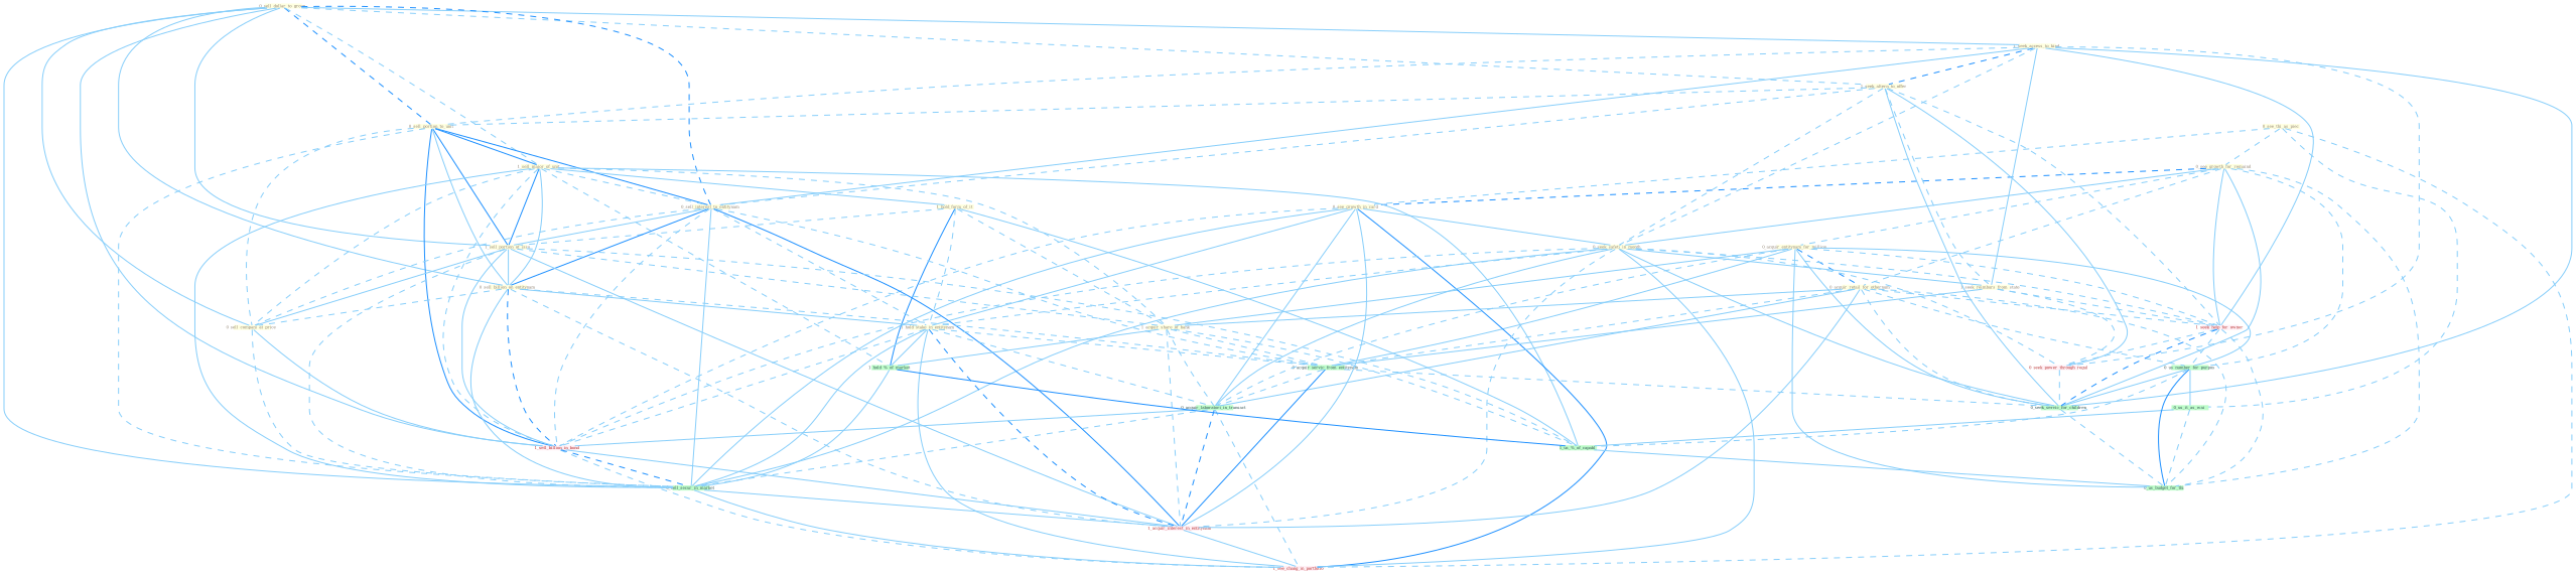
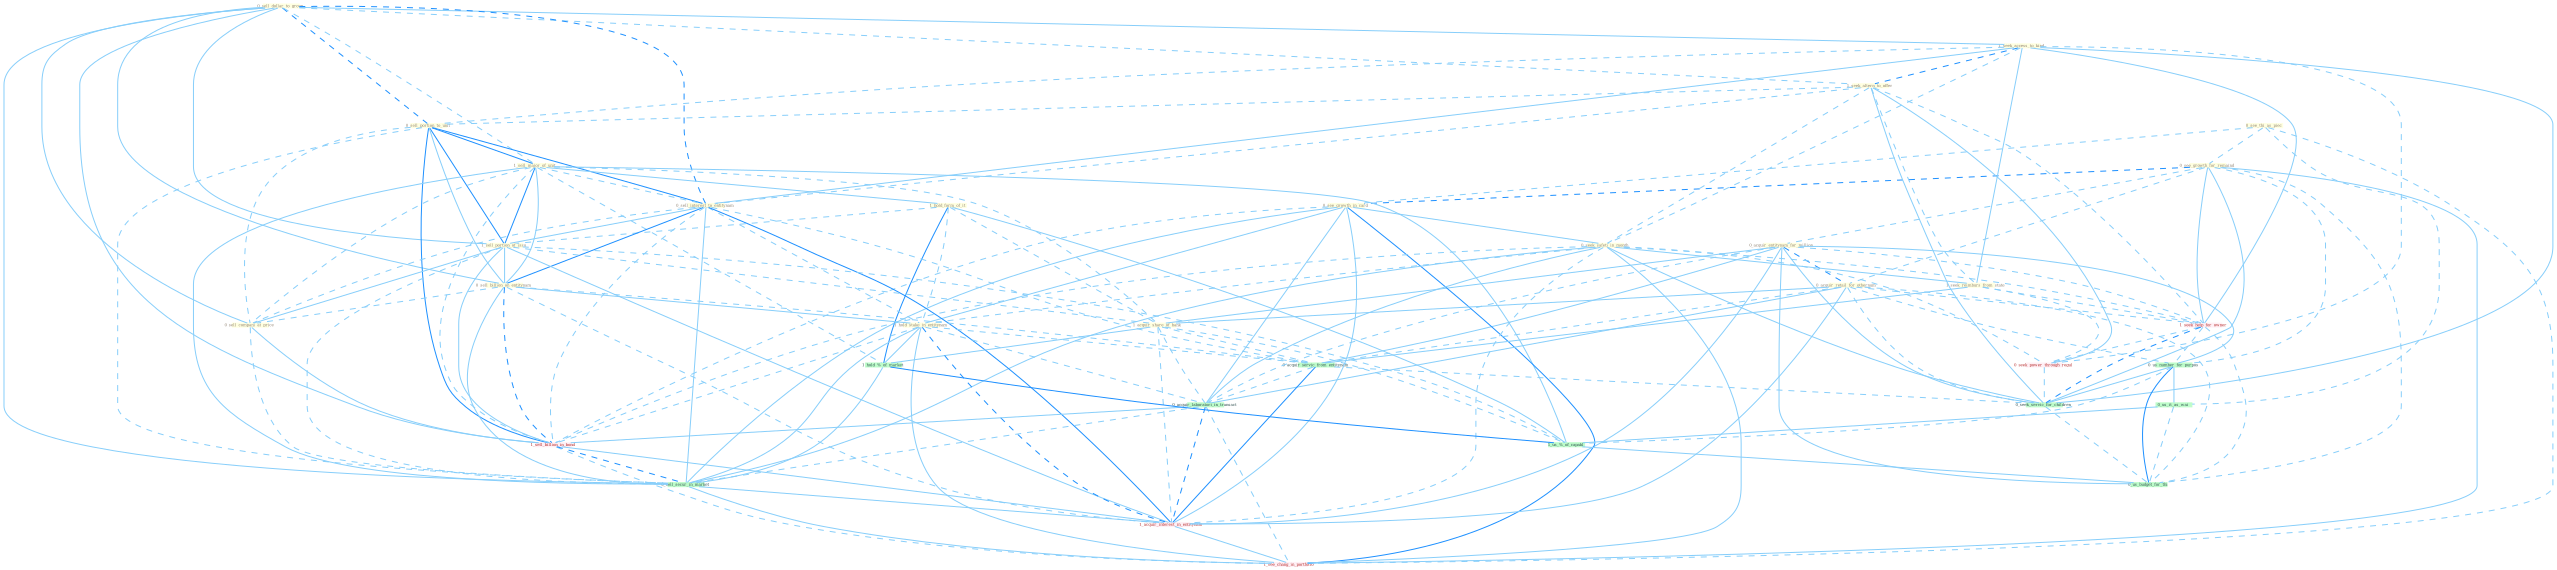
  graph {
    node [color="#ffffe0" fixedsize=true fontcolor="#8b7d6b" fontsize=4 shape=polygon style=filled]
    edge [color="#87cefa" style=dashed w=1]
    "0_sell_dollar_to_group " [height=.06 width=.5]
    "0_see_thi_as_piec " [height=.06 width=.5]
    "0_see_growth_for_remaind " [height=.06 width=.5]
    "0_acquir_entitynam_for_million " [height=.06 width=.5]
    "1_seek_access_to_kind " [height=.06 width=.5]
    "1_seek_altern_to_offer " [height=.06 width=.5]
    "0_sell_portion_to_unit " [height=.06 width=.5]
    "1_sell_major_of_unit " [height=.06 width=.5]
    "0_see_growth_in_card " [height=.06 width=.5]
    "0_acquir_retail_for_othernum " [height=.06 width=.5]
    "1_hold_form_of_it " [height=.06 width=.5]
    "0_seek_safeti_in_month " [height=.06 width=.5]
    "0_sell_interest_to_entitynam " [height=.06 width=.5]
    "1_sell_portion_of_issu " [height=.06 width=.5]
    "1_acquir_share_of_bank " [height=.06 width=.5]
    "0_sell_billion_on_entitynam " [height=.06 width=.5]
    "0_sell_compani_at_price " [height=.06 width=.5]
    "1_seek_reimburs_from_state " [height=.06 width=.5]
    "1_hold_stake_in_entitynam " [height=.06 width=.5]
    "1_seek_help_for_owner " [color="#fff0f5" fontcolor="#b22222" height=.06 width=.5]
    "0_seek_power_through_regul " [color="#fff0f5" fontcolor="#b22222" height=.06 width=.5]
    "1_sell_billion_in_bond " [color="#fff0f5" fontcolor="#b22222" height=.06 width=.5]
    "1_acquir_interest_in_entitynam " [color="#fff0f5" fontcolor="#b22222" height=.06 width=.5]
    "1_see_chang_in_portfolio " [color="#fff0f5" fontcolor="#b22222" height=.06 width=.5]
    "0_sell_secur_in_market " [color="#BDFCC9" fontcolor="#2f4f4f" height=.06 width=.5]
    "0_us_it_as_wai " [color="#BDFCC9" fontcolor="#2f4f4f" height=.06 width=.5]
    "0_us_number_for_purpos " [color="#BDFCC9" fontcolor="#2f4f4f" height=.06 width=.5]
    "0_seek_servic_for_children " [color="#BDFCC9" fontcolor="#2f4f4f" height=.06 width=.5]
    "0_us_budget_for_thi " [color="#BDFCC9" fontcolor="#2f4f4f" height=.06 width=.5]
    "0_acquir_servic_from_entitynam " [color="#BDFCC9" fontcolor="#2f4f4f" height=.06 width=.5]
    "0_acquir_laboratori_in_transact " [color="#BDFCC9" fontcolor="#2f4f4f" height=.06 width=.5]
    "1_hold_%_of_market " [color="#BDFCC9" fontcolor="#2f4f4f" height=.06 width=.5]
    "1_us_%_of_capabl " [color="#BDFCC9" fontcolor="#2f4f4f" height=.06 width=.5]
    subgraph sub_1 {
      "0_sell_dollar_to_group "
      "0_see_thi_as_piec "
      "0_see_growth_for_remaind "
      "0_acquir_entitynam_for_million "
      "1_seek_access_to_kind "
      "1_seek_altern_to_offer "
      "0_sell_portion_to_unit "
      "1_sell_major_of_unit "
      "0_see_growth_in_card "
      "0_acquir_retail_for_othernum "
      "1_hold_form_of_it "
      "0_seek_safeti_in_month "
      "0_sell_interest_to_entitynam "
      "1_sell_portion_of_issu "
      "1_acquir_share_of_bank "
      "0_sell_billion_on_entitynam "
      "0_sell_compani_at_price "
      "1_seek_reimburs_from_state "
      "1_hold_stake_in_entitynam "
    }
    subgraph sub_2 {
      "1_seek_help_for_owner "
      "0_seek_power_through_regul "
      "1_sell_billion_in_bond "
      "1_acquir_interest_in_entitynam "
      "1_see_chang_in_portfolio "
    }
    "0_sell_dollar_to_group " -- "1_seek_access_to_kind " [style=solid]
    "0_sell_dollar_to_group " -- "1_seek_altern_to_offer "
    "0_sell_dollar_to_group " -- "0_sell_portion_to_unit " [color="#1e90ff" w=2]
    "0_sell_dollar_to_group " -- "1_sell_major_of_unit "
    "0_sell_dollar_to_group " -- "0_sell_interest_to_entitynam " [color="#1e90ff" w=2]
    "0_sell_dollar_to_group " -- "1_sell_portion_of_issu " [style=solid]
    "0_sell_dollar_to_group " -- "0_sell_billion_on_entitynam " [style=solid]
    "0_sell_dollar_to_group " -- "0_sell_compani_at_price " [style=solid]
    "0_sell_dollar_to_group " -- "1_sell_billion_in_bond " [style=solid]
    "0_sell_dollar_to_group " -- "0_sell_secur_in_market " [style=solid]
    "0_see_thi_as_piec " -- "0_see_growth_for_remaind "
    "0_see_thi_as_piec " -- "0_see_growth_in_card "
    "0_see_thi_as_piec " -- "1_see_chang_in_portfolio "
    "0_see_thi_as_piec " -- "0_us_it_as_wai "
    "0_see_growth_for_remaind " -- "0_acquir_entitynam_for_million "
    "0_see_growth_for_remaind " -- "0_see_growth_in_card " [color="#1e90ff" w=2]
    "0_see_growth_for_remaind " -- "0_acquir_retail_for_othernum "
    "0_see_growth_for_remaind " -- "1_seek_help_for_owner " [style=solid]
-   "0_see_growth_for_remaind " -- "0_seek_safeti_in_month " [style=solid]
+   "0_see_growth_for_remaind " -- "1_see_chang_in_portfolio " [style=solid]
    "0_see_growth_for_remaind " -- "0_us_number_for_purpos "
    "0_see_growth_for_remaind " -- "0_seek_servic_for_children " [style=solid]
    "0_see_growth_for_remaind " -- "0_us_budget_for_thi "
    "0_acquir_entitynam_for_million " -- "0_acquir_retail_for_othernum " [color="#1e90ff" w=2]
    "0_acquir_entitynam_for_million " -- "1_acquir_share_of_bank " [style=solid]
    "0_acquir_entitynam_for_million " -- "1_seek_help_for_owner "
+   "0_acquir_entitynam_for_million " -- "1_acquir_interest_in_entitynam " [style=solid]
    "0_acquir_entitynam_for_million " -- "0_us_number_for_purpos " [style=solid]
    "0_acquir_entitynam_for_million " -- "0_seek_servic_for_children " [style=solid]
    "0_acquir_entitynam_for_million " -- "0_us_budget_for_thi " [style=solid]
    "0_acquir_entitynam_for_million " -- "0_acquir_servic_from_entitynam " [style=solid]
    "0_acquir_entitynam_for_million " -- "0_acquir_laboratori_in_transact "
    "1_seek_access_to_kind " -- "1_seek_altern_to_offer " [color="#1e90ff" w=2]
    "1_seek_access_to_kind " -- "0_sell_portion_to_unit "
    "1_seek_access_to_kind " -- "0_seek_safeti_in_month "
    "1_seek_access_to_kind " -- "0_sell_interest_to_entitynam " [style=solid]
    "1_seek_access_to_kind " -- "1_seek_reimburs_from_state " [style=solid]
    "1_seek_access_to_kind " -- "1_seek_help_for_owner " [style=solid]
    "1_seek_access_to_kind " -- "0_seek_power_through_regul "
    "1_seek_access_to_kind " -- "0_seek_servic_for_children " [style=solid]
    "1_seek_altern_to_offer " -- "0_sell_portion_to_unit "
    "1_seek_altern_to_offer " -- "0_seek_safeti_in_month "
    "1_seek_altern_to_offer " -- "0_sell_interest_to_entitynam "
    "1_seek_altern_to_offer " -- "1_seek_reimburs_from_state "
    "1_seek_altern_to_offer " -- "1_seek_help_for_owner "
    "1_seek_altern_to_offer " -- "0_seek_power_through_regul " [style=solid]
    "1_seek_altern_to_offer " -- "0_seek_servic_for_children " [style=solid]
    "0_sell_portion_to_unit " -- "1_sell_major_of_unit " [color="#1e90ff" style=solid w=2]
    "0_sell_portion_to_unit " -- "0_sell_interest_to_entitynam " [color="#1e90ff" style=solid w=2]
    "0_sell_portion_to_unit " -- "1_sell_portion_of_issu " [color="#1e90ff" style=solid w=2]
    "0_sell_portion_to_unit " -- "0_sell_billion_on_entitynam " [style=solid]
    "0_sell_portion_to_unit " -- "0_sell_compani_at_price "
    "0_sell_portion_to_unit " -- "1_sell_billion_in_bond " [color="#1e90ff" style=solid]
    "0_sell_portion_to_unit " -- "0_sell_secur_in_market "
    "1_sell_major_of_unit " -- "1_hold_form_of_it " [style=solid]
    "1_sell_major_of_unit " -- "0_sell_interest_to_entitynam "
    "1_sell_major_of_unit " -- "1_sell_portion_of_issu " [color="#1e90ff" style=solid w=2]
    "1_sell_major_of_unit " -- "1_acquir_share_of_bank "
    "1_sell_major_of_unit " -- "0_sell_billion_on_entitynam " [style=solid]
    "1_sell_major_of_unit " -- "0_sell_compani_at_price "
    "1_sell_major_of_unit " -- "1_sell_billion_in_bond "
    "1_sell_major_of_unit " -- "0_sell_secur_in_market " [style=solid]
    "1_sell_major_of_unit " -- "1_hold_%_of_market "
    "1_sell_major_of_unit " -- "1_us_%_of_capabl " [style=solid]
    "0_see_growth_in_card " -- "0_seek_safeti_in_month " [style=solid]
    "0_see_growth_in_card " -- "1_hold_stake_in_entitynam " [style=solid]
    "0_see_growth_in_card " -- "1_sell_billion_in_bond "
    "0_see_growth_in_card " -- "1_acquir_interest_in_entitynam " [style=solid]
    "0_see_growth_in_card " -- "1_see_chang_in_portfolio " [color="#1e90ff" style=solid w=2]
    "0_see_growth_in_card " -- "0_sell_secur_in_market " [style=solid]
    "0_see_growth_in_card " -- "0_acquir_laboratori_in_transact " [style=solid]
    "0_acquir_retail_for_othernum " -- "1_acquir_share_of_bank " [style=solid]
    "0_acquir_retail_for_othernum " -- "1_seek_help_for_owner "
    "0_acquir_retail_for_othernum " -- "1_acquir_interest_in_entitynam " [style=solid]
    "0_acquir_retail_for_othernum " -- "0_us_number_for_purpos "
    "0_acquir_retail_for_othernum " -- "0_seek_servic_for_children "
    "0_acquir_retail_for_othernum " -- "0_us_budget_for_thi "
    "0_acquir_retail_for_othernum " -- "0_acquir_servic_from_entitynam "
    "0_acquir_retail_for_othernum " -- "0_acquir_laboratori_in_transact " [style=solid]
    "1_hold_form_of_it " -- "1_sell_portion_of_issu "
    "1_hold_form_of_it " -- "1_acquir_share_of_bank "
    "1_hold_form_of_it " -- "1_hold_stake_in_entitynam "
    "1_hold_form_of_it " -- "1_hold_%_of_market " [color="#1e90ff" style=solid w=2]
    "1_hold_form_of_it " -- "1_us_%_of_capabl " [style=solid]
    "0_seek_safeti_in_month " -- "1_seek_reimburs_from_state " [style=solid]
    "0_seek_safeti_in_month " -- "1_hold_stake_in_entitynam "
    "0_seek_safeti_in_month " -- "1_seek_help_for_owner "
    "0_seek_safeti_in_month " -- "0_seek_power_through_regul "
    "0_seek_safeti_in_month " -- "1_sell_billion_in_bond "
    "0_seek_safeti_in_month " -- "1_acquir_interest_in_entitynam "
    "0_seek_safeti_in_month " -- "1_see_chang_in_portfolio " [style=solid]
    "0_seek_safeti_in_month " -- "0_sell_secur_in_market " [style=solid]
    "0_seek_safeti_in_month " -- "0_seek_servic_for_children " [style=solid]
    "0_seek_safeti_in_month " -- "0_acquir_laboratori_in_transact " [style=solid]
    "0_sell_interest_to_entitynam " -- "1_sell_portion_of_issu " [style=solid]
    "0_sell_interest_to_entitynam " -- "0_sell_billion_on_entitynam " [color="#1e90ff" style=solid w=2]
    "0_sell_interest_to_entitynam " -- "0_sell_compani_at_price "
    "0_sell_interest_to_entitynam " -- "1_hold_stake_in_entitynam "
    "0_sell_interest_to_entitynam " -- "1_sell_billion_in_bond "
    "0_sell_interest_to_entitynam " -- "1_acquir_interest_in_entitynam " [color="#1e90ff" style=solid w=2]
    "0_sell_interest_to_entitynam " -- "0_sell_secur_in_market " [style=solid]
    "0_sell_interest_to_entitynam " -- "0_acquir_servic_from_entitynam "
    "1_sell_portion_of_issu " -- "1_acquir_share_of_bank "
    "1_sell_portion_of_issu " -- "0_sell_billion_on_entitynam " [style=solid]
    "1_sell_portion_of_issu " -- "0_sell_compani_at_price " [style=solid]
    "1_sell_portion_of_issu " -- "1_sell_billion_in_bond " [style=solid]
    "1_sell_portion_of_issu " -- "1_acquir_interest_in_entitynam " [style=solid]
    "1_sell_portion_of_issu " -- "0_sell_secur_in_market "
    "1_sell_portion_of_issu " -- "1_us_%_of_capabl "
    "1_acquir_share_of_bank " -- "1_acquir_interest_in_entitynam "
    "1_acquir_share_of_bank " -- "0_acquir_servic_from_entitynam "
    "1_acquir_share_of_bank " -- "0_acquir_laboratori_in_transact "
    "1_acquir_share_of_bank " -- "1_hold_%_of_market " [style=solid]
    "1_acquir_share_of_bank " -- "1_us_%_of_capabl "
    "0_sell_billion_on_entitynam " -- "0_sell_compani_at_price "
    "0_sell_billion_on_entitynam " -- "1_hold_stake_in_entitynam " [style=solid]
    "0_sell_billion_on_entitynam " -- "1_sell_billion_in_bond " [color="#1e90ff" w=2]
    "0_sell_billion_on_entitynam " -- "1_acquir_interest_in_entitynam "
    "0_sell_billion_on_entitynam " -- "0_sell_secur_in_market " [style=solid]
    "0_sell_billion_on_entitynam " -- "0_acquir_servic_from_entitynam "
    "0_sell_compani_at_price " -- "1_sell_billion_in_bond " [style=solid]
    "0_sell_compani_at_price " -- "0_sell_secur_in_market "
    "1_seek_reimburs_from_state " -- "1_seek_help_for_owner "
    "1_seek_reimburs_from_state " -- "0_seek_power_through_regul "
    "1_seek_reimburs_from_state " -- "0_acquir_servic_from_entitynam " [style=solid]
    "1_hold_stake_in_entitynam " -- "1_sell_billion_in_bond "
    "1_hold_stake_in_entitynam " -- "1_acquir_interest_in_entitynam " [color="#1e90ff" w=2]
    "1_hold_stake_in_entitynam " -- "1_see_chang_in_portfolio " [style=solid]
    "1_hold_stake_in_entitynam " -- "0_sell_secur_in_market " [style=solid]
    "1_hold_stake_in_entitynam " -- "0_acquir_servic_from_entitynam "
    "1_hold_stake_in_entitynam " -- "0_acquir_laboratori_in_transact "
    "1_hold_stake_in_entitynam " -- "1_hold_%_of_market " [style=solid]
    "1_seek_help_for_owner " -- "0_seek_power_through_regul "
    "1_seek_help_for_owner " -- "0_us_number_for_purpos "
    "1_seek_help_for_owner " -- "0_seek_servic_for_children " [color="#1e90ff" w=2]
    "1_seek_help_for_owner " -- "0_us_budget_for_thi "
    "0_seek_power_through_regul " -- "0_seek_servic_for_children "
    "1_sell_billion_in_bond " -- "1_acquir_interest_in_entitynam " [style=solid]
    "1_sell_billion_in_bond " -- "1_see_chang_in_portfolio "
    "1_sell_billion_in_bond " -- "0_sell_secur_in_market " [color="#1e90ff" w=2]
    "1_acquir_interest_in_entitynam " -- "1_see_chang_in_portfolio " [style=solid]
    "0_sell_secur_in_market " -- "1_acquir_interest_in_entitynam " [style=solid]
    "0_sell_secur_in_market " -- "1_see_chang_in_portfolio " [style=solid]
    "0_us_it_as_wai " -- "0_us_budget_for_thi "
    "0_us_it_as_wai " -- "1_us_%_of_capabl " [style=solid]
    "0_us_number_for_purpos " -- "0_us_it_as_wai " [style=solid]
    "0_us_number_for_purpos " -- "0_seek_servic_for_children " [style=solid]
    "0_us_number_for_purpos " -- "0_us_budget_for_thi " [color="#1e90ff" style=solid w=2]
    "0_us_number_for_purpos " -- "1_us_%_of_capabl "
    "0_seek_servic_for_children " -- "0_us_budget_for_thi "
    "0_acquir_servic_from_entitynam " -- "1_acquir_interest_in_entitynam " [color="#1e90ff" style=solid w=2]
    "0_acquir_servic_from_entitynam " -- "0_seek_servic_for_children "
    "0_acquir_servic_from_entitynam " -- "0_acquir_laboratori_in_transact "
    "0_acquir_laboratori_in_transact " -- "1_sell_billion_in_bond " [style=solid]
    "0_acquir_laboratori_in_transact " -- "1_acquir_interest_in_entitynam " [color="#1e90ff" w=2]
    "0_acquir_laboratori_in_transact " -- "1_see_chang_in_portfolio "
    "0_acquir_laboratori_in_transact " -- "0_sell_secur_in_market "
    "1_hold_%_of_market " -- "0_sell_secur_in_market " [style=solid]
    "1_hold_%_of_market " -- "1_us_%_of_capabl " [color="#1e90ff" style=solid w=2]
    "1_us_%_of_capabl " -- "0_us_budget_for_thi " [style=solid]
  }
